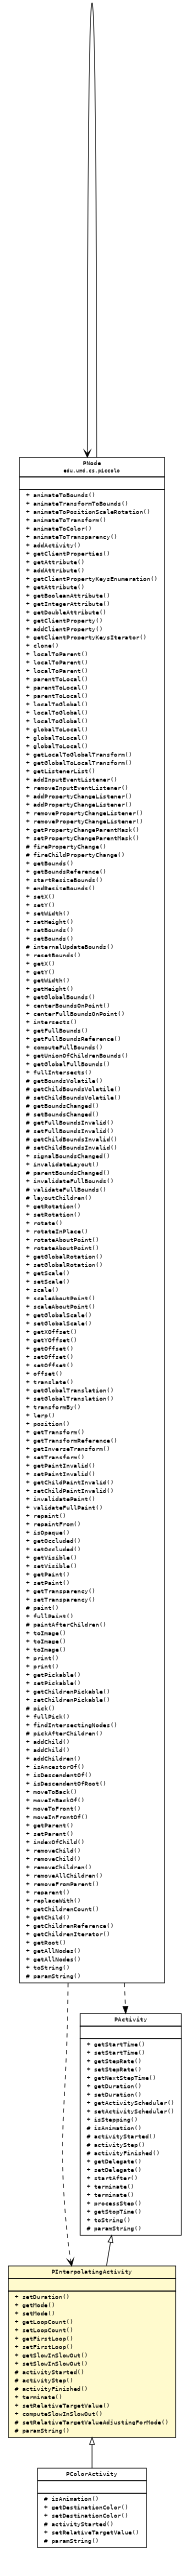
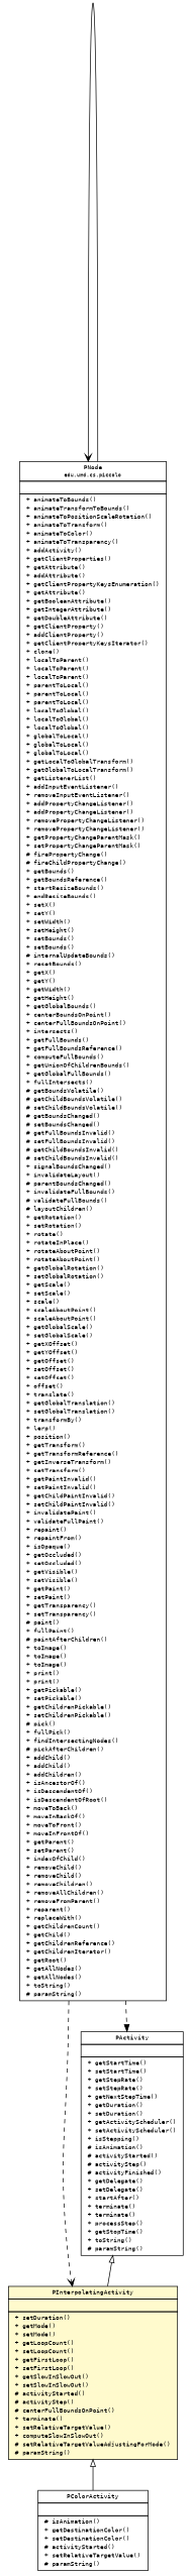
  digraph {
    fontname="DejaVu Sans Mono"
    node [fontcolor=black fontname="DejaVu Sans Mono" fontsize=9.0 shape=plaintext]
    edge [color=black fontcolor=black fontname="DejaVu Sans Mono" fontsize=10.0 headport=p labelfontname=Helvetica labelfontsize=10 tailport=p]
    n1 [label=<<table border="0" cellborder="1" cellspacing="0" cellpadding="2" port="p" href="../PNode.html"> 		<tr><td><table border="0" cellspacing="0" cellpadding="1"> 			<tr><td> PNode </td></tr> 			<tr><td><font point-size="7.0"> edu.umd.cs.piccolo </font></td></tr> 		</table></td></tr> 		<tr><td><table border="0" cellspacing="0" cellpadding="1"> 			<tr><td align="left">  </td></tr> 		</table></td></tr> 		<tr><td><table border="0" cellspacing="0" cellpadding="1"> 			<tr><td align="left"> + animateToBounds() </td></tr> 			<tr><td align="left"> + animateTransformToBounds() </td></tr> 			<tr><td align="left"> + animateToPositionScaleRotation() </td></tr> 			<tr><td align="left"> + animateToTransform() </td></tr> 			<tr><td align="left"> + animateToColor() </td></tr> 			<tr><td align="left"> + animateToTransparency() </td></tr> 			<tr><td align="left"> + addActivity() </td></tr> 			<tr><td align="left"> + getClientProperties() </td></tr> 			<tr><td align="left"> + getAttribute() </td></tr> 			<tr><td align="left"> + addAttribute() </td></tr> 			<tr><td align="left"> + getClientPropertyKeysEnumeration() </td></tr> 			<tr><td align="left"> + getAttribute() </td></tr> 			<tr><td align="left"> + getBooleanAttribute() </td></tr> 			<tr><td align="left"> + getIntegerAttribute() </td></tr> 			<tr><td align="left"> + getDoubleAttribute() </td></tr> 			<tr><td align="left"> + getClientProperty() </td></tr> 			<tr><td align="left"> + addClientProperty() </td></tr> 			<tr><td align="left"> + getClientPropertyKeysIterator() </td></tr> 			<tr><td align="left"> + clone() </td></tr> 			<tr><td align="left"> + localToParent() </td></tr> 			<tr><td align="left"> + localToParent() </td></tr> 			<tr><td align="left"> + localToParent() </td></tr> 			<tr><td align="left"> + parentToLocal() </td></tr> 			<tr><td align="left"> + parentToLocal() </td></tr> 			<tr><td align="left"> + parentToLocal() </td></tr> 			<tr><td align="left"> + localToGlobal() </td></tr> 			<tr><td align="left"> + localToGlobal() </td></tr> 			<tr><td align="left"> + localToGlobal() </td></tr> 			<tr><td align="left"> + globalToLocal() </td></tr> 			<tr><td align="left"> + globalToLocal() </td></tr> 			<tr><td align="left"> + globalToLocal() </td></tr> 			<tr><td align="left"> + getLocalToGlobalTransform() </td></tr> 			<tr><td align="left"> + getGlobalToLocalTransform() </td></tr> 			<tr><td align="left"> + getListenerList() </td></tr> 			<tr><td align="left"> + addInputEventListener() </td></tr> 			<tr><td align="left"> + removeInputEventListener() </td></tr> 			<tr><td align="left"> + addPropertyChangeListener() </td></tr> 			<tr><td align="left"> + addPropertyChangeListener() </td></tr> 			<tr><td align="left"> + removePropertyChangeListener() </td></tr> 			<tr><td align="left"> + removePropertyChangeListener() </td></tr> 			<tr><td align="left"> + getPropertyChangeParentMask() </td></tr> 			<tr><td align="left"> + setPropertyChangeParentMask() </td></tr> 			<tr><td align="left"> # firePropertyChange() </td></tr> 			<tr><td align="left"> # fireChildPropertyChange() </td></tr> 			<tr><td align="left"> + getBounds() </td></tr> 			<tr><td align="left"> + getBoundsReference() </td></tr> 			<tr><td align="left"> + startResizeBounds() </td></tr> 			<tr><td align="left"> + endResizeBounds() </td></tr> 			<tr><td align="left"> + setX() </td></tr> 			<tr><td align="left"> + setY() </td></tr> 			<tr><td align="left"> + setWidth() </td></tr> 			<tr><td align="left"> + setHeight() </td></tr> 			<tr><td align="left"> + setBounds() </td></tr> 			<tr><td align="left"> + setBounds() </td></tr> 			<tr><td align="left"> # internalUpdateBounds() </td></tr> 			<tr><td align="left"> + resetBounds() </td></tr> 			<tr><td align="left"> + getX() </td></tr> 			<tr><td align="left"> + getY() </td></tr> 			<tr><td align="left"> + getWidth() </td></tr> 			<tr><td align="left"> + getHeight() </td></tr> 			<tr><td align="left"> + getGlobalBounds() </td></tr> 			<tr><td align="left"> + centerBoundsOnPoint() </td></tr> 			<tr><td align="left"> + centerFullBoundsOnPoint() </td></tr> 			<tr><td align="left"> + intersects() </td></tr> 			<tr><td align="left"> + getFullBounds() </td></tr> 			<tr><td align="left"> + getFullBoundsReference() </td></tr> 			<tr><td align="left"> + computeFullBounds() </td></tr> 			<tr><td align="left"> + getUnionOfChildrenBounds() </td></tr> 			<tr><td align="left"> + getGlobalFullBounds() </td></tr> 			<tr><td align="left"> + fullIntersects() </td></tr> 			<tr><td align="left"> # getBoundsVolatile() </td></tr> 			<tr><td align="left"> # getChildBoundsVolatile() </td></tr> 			<tr><td align="left"> # setChildBoundsVolatile() </td></tr> 			<tr><td align="left"> # getBoundsChanged() </td></tr> 			<tr><td align="left"> # setBoundsChanged() </td></tr> 			<tr><td align="left"> # getFullBoundsInvalid() </td></tr> 			<tr><td align="left"> # setFullBoundsInvalid() </td></tr> 			<tr><td align="left"> # getChildBoundsInvalid() </td></tr> 			<tr><td align="left"> # setChildBoundsInvalid() </td></tr> 			<tr><td align="left"> + signalBoundsChanged() </td></tr> 			<tr><td align="left"> + invalidateLayout() </td></tr> 			<tr><td align="left"> # parentBoundsChanged() </td></tr> 			<tr><td align="left"> + invalidateFullBounds() </td></tr> 			<tr><td align="left"> # validateFullBounds() </td></tr> 			<tr><td align="left"> # layoutChildren() </td></tr> 			<tr><td align="left"> + getRotation() </td></tr> 			<tr><td align="left"> + setRotation() </td></tr> 			<tr><td align="left"> + rotate() </td></tr> 			<tr><td align="left"> + rotateInPlace() </td></tr> 			<tr><td align="left"> + rotateAboutPoint() </td></tr> 			<tr><td align="left"> + rotateAboutPoint() </td></tr> 			<tr><td align="left"> + getGlobalRotation() </td></tr> 			<tr><td align="left"> + setGlobalRotation() </td></tr> 			<tr><td align="left"> + getScale() </td></tr> 			<tr><td align="left"> + setScale() </td></tr> 			<tr><td align="left"> + scale() </td></tr> 			<tr><td align="left"> + scaleAboutPoint() </td></tr> 			<tr><td align="left"> + scaleAboutPoint() </td></tr> 			<tr><td align="left"> + getGlobalScale() </td></tr> 			<tr><td align="left"> + setGlobalScale() </td></tr> 			<tr><td align="left"> + getXOffset() </td></tr> 			<tr><td align="left"> + getYOffset() </td></tr> 			<tr><td align="left"> + getOffset() </td></tr> 			<tr><td align="left"> + setOffset() </td></tr> 			<tr><td align="left"> + setOffset() </td></tr> 			<tr><td align="left"> + offset() </td></tr> 			<tr><td align="left"> + translate() </td></tr> 			<tr><td align="left"> + getGlobalTranslation() </td></tr> 			<tr><td align="left"> + setGlobalTranslation() </td></tr> 			<tr><td align="left"> + transformBy() </td></tr> 			<tr><td align="left"> + lerp() </td></tr> 			<tr><td align="left"> + position() </td></tr> 			<tr><td align="left"> + getTransform() </td></tr> 			<tr><td align="left"> + getTransformReference() </td></tr> 			<tr><td align="left"> + getInverseTransform() </td></tr> 			<tr><td align="left"> + setTransform() </td></tr> 			<tr><td align="left"> + getPaintInvalid() </td></tr> 			<tr><td align="left"> + setPaintInvalid() </td></tr> 			<tr><td align="left"> + getChildPaintInvalid() </td></tr> 			<tr><td align="left"> + setChildPaintInvalid() </td></tr> 			<tr><td align="left"> + invalidatePaint() </td></tr> 			<tr><td align="left"> + validateFullPaint() </td></tr> 			<tr><td align="left"> + repaint() </td></tr> 			<tr><td align="left"> + repaintFrom() </td></tr> 			<tr><td align="left"> + isOpaque() </td></tr> 			<tr><td align="left"> + getOccluded() </td></tr> 			<tr><td align="left"> + setOccluded() </td></tr> 			<tr><td align="left"> + getVisible() </td></tr> 			<tr><td align="left"> + setVisible() </td></tr> 			<tr><td align="left"> + getPaint() </td></tr> 			<tr><td align="left"> + setPaint() </td></tr> 			<tr><td align="left"> + getTransparency() </td></tr> 			<tr><td align="left"> + setTransparency() </td></tr> 			<tr><td align="left"> # paint() </td></tr> 			<tr><td align="left"> + fullPaint() </td></tr> 			<tr><td align="left"> # paintAfterChildren() </td></tr> 			<tr><td align="left"> + toImage() </td></tr> 			<tr><td align="left"> + toImage() </td></tr> 			<tr><td align="left"> + toImage() </td></tr> 			<tr><td align="left"> + print() </td></tr> 			<tr><td align="left"> + print() </td></tr> 			<tr><td align="left"> + getPickable() </td></tr> 			<tr><td align="left"> + setPickable() </td></tr> 			<tr><td align="left"> + getChildrenPickable() </td></tr> 			<tr><td align="left"> + setChildrenPickable() </td></tr> 			<tr><td align="left"> # pick() </td></tr> 			<tr><td align="left"> + fullPick() </td></tr> 			<tr><td align="left"> + findIntersectingNodes() </td></tr> 			<tr><td align="left"> # pickAfterChildren() </td></tr> 			<tr><td align="left"> + addChild() </td></tr> 			<tr><td align="left"> + addChild() </td></tr> 			<tr><td align="left"> + addChildren() </td></tr> 			<tr><td align="left"> + isAncestorOf() </td></tr> 			<tr><td align="left"> + isDescendentOf() </td></tr> 			<tr><td align="left"> + isDescendentOfRoot() </td></tr> 			<tr><td align="left"> + moveToBack() </td></tr> 			<tr><td align="left"> + moveInBackOf() </td></tr> 			<tr><td align="left"> + moveToFront() </td></tr> 			<tr><td align="left"> + moveInFrontOf() </td></tr> 			<tr><td align="left"> + getParent() </td></tr> 			<tr><td align="left"> + setParent() </td></tr> 			<tr><td align="left"> + indexOfChild() </td></tr> 			<tr><td align="left"> + removeChild() </td></tr> 			<tr><td align="left"> + removeChild() </td></tr> 			<tr><td align="left"> + removeChildren() </td></tr> 			<tr><td align="left"> + removeAllChildren() </td></tr> 			<tr><td align="left"> + removeFromParent() </td></tr> 			<tr><td align="left"> + reparent() </td></tr> 			<tr><td align="left"> + replaceWith() </td></tr> 			<tr><td align="left"> + getChildrenCount() </td></tr> 			<tr><td align="left"> + getChild() </td></tr> 			<tr><td align="left"> + getChildrenReference() </td></tr> 			<tr><td align="left"> + getChildrenIterator() </td></tr> 			<tr><td align="left"> + getRoot() </td></tr> 			<tr><td align="left"> + getAllNodes() </td></tr> 			<tr><td align="left"> + getAllNodes() </td></tr> 			<tr><td align="left"> + toString() </td></tr> 			<tr><td align="left"> # paramString() </td></tr> 		</table></td></tr> 		</table>>]
-   n2 [label=<<table border="0" cellborder="1" cellspacing="0" cellpadding="2" port="p" bgcolor="lemonChiffon" href="./PInterpolatingActivity.html"> 		<tr><td><table border="0" cellspacing="0" cellpadding="1"> 			<tr><td> PInterpolatingActivity </td></tr> 		</table></td></tr> 		<tr><td><table border="0" cellspacing="0" cellpadding="1"> 			<tr><td align="left">  </td></tr> 		</table></td></tr> 		<tr><td><table border="0" cellspacing="0" cellpadding="1"> 			<tr><td align="left"> + setDuration() </td></tr> 			<tr><td align="left"> + getMode() </td></tr> 			<tr><td align="left"> + setMode() </td></tr> 			<tr><td align="left"> + getLoopCount() </td></tr> 			<tr><td align="left"> + setLoopCount() </td></tr> 			<tr><td align="left"> + getFirstLoop() </td></tr> 			<tr><td align="left"> + setFirstLoop() </td></tr> 			<tr><td align="left"> + getSlowInSlowOut() </td></tr> 			<tr><td align="left"> + setSlowInSlowOut() </td></tr> 			<tr><td align="left"> # activityStarted() </td></tr> 			<tr><td align="left"> # activityStep() </td></tr> 			<tr><td align="left"> # activityFinished() </td></tr> 			<tr><td align="left"> + terminate() </td></tr> 			<tr><td align="left"> + setRelativeTargetValue() </td></tr> 			<tr><td align="left"> + computeSlowInSlowOut() </td></tr> 			<tr><td align="left"> # setRelativeTargetValueAdjustingForMode() </td></tr> 			<tr><td align="left"> # paramString() </td></tr> 		</table></td></tr> 		</table>>]
+   n2 [label=<<table border="0" cellborder="1" cellspacing="0" cellpadding="2" port="p" bgcolor="lemonChiffon" href="./PInterpolatingActivity.html"> 		<tr><td><table border="0" cellspacing="0" cellpadding="1"> 			<tr><td> PInterpolatingActivity </td></tr> 		</table></td></tr> 		<tr><td><table border="0" cellspacing="0" cellpadding="1"> 			<tr><td align="left">  </td></tr> 		</table></td></tr> 		<tr><td><table border="0" cellspacing="0" cellpadding="1"> 			<tr><td align="left"> + setDuration() </td></tr> 			<tr><td align="left"> + getMode() </td></tr> 			<tr><td align="left"> + setMode() </td></tr> 			<tr><td align="left"> + getLoopCount() </td></tr> 			<tr><td align="left"> + setLoopCount() </td></tr> 			<tr><td align="left"> + getFirstLoop() </td></tr> 			<tr><td align="left"> + setFirstLoop() </td></tr> 			<tr><td align="left"> + getSlowInSlowOut() </td></tr> 			<tr><td align="left"> + setSlowInSlowOut() </td></tr> 			<tr><td align="left"> # activityStarted() </td></tr> 			<tr><td align="left"> # activityStep() </td></tr> 			<tr><td align="left"> # centerFullBoundsOnPoint() </td></tr> 			<tr><td align="left"> + terminate() </td></tr> 			<tr><td align="left"> + setRelativeTargetValue() </td></tr> 			<tr><td align="left"> + computeSlowInSlowOut() </td></tr> 			<tr><td align="left"> # setRelativeTargetValueAdjustingForMode() </td></tr> 			<tr><td align="left"> # paramString() </td></tr> 		</table></td></tr> 		</table>>]
    n3 [label=<<table border="0" cellborder="1" cellspacing="0" cellpadding="2" port="p" href="./PActivity.html"> 		<tr><td><table border="0" cellspacing="0" cellpadding="1"> 			<tr><td> PActivity </td></tr> 		</table></td></tr> 		<tr><td><table border="0" cellspacing="0" cellpadding="1"> 			<tr><td align="left">  </td></tr> 		</table></td></tr> 		<tr><td><table border="0" cellspacing="0" cellpadding="1"> 			<tr><td align="left"> + getStartTime() </td></tr> 			<tr><td align="left"> + setStartTime() </td></tr> 			<tr><td align="left"> + getStepRate() </td></tr> 			<tr><td align="left"> + setStepRate() </td></tr> 			<tr><td align="left"> + getNextStepTime() </td></tr> 			<tr><td align="left"> + getDuration() </td></tr> 			<tr><td align="left"> + setDuration() </td></tr> 			<tr><td align="left"> + getActivityScheduler() </td></tr> 			<tr><td align="left"> + setActivityScheduler() </td></tr> 			<tr><td align="left"> + isStepping() </td></tr> 			<tr><td align="left"> # isAnimation() </td></tr> 			<tr><td align="left"> # activityStarted() </td></tr> 			<tr><td align="left"> # activityStep() </td></tr> 			<tr><td align="left"> # activityFinished() </td></tr> 			<tr><td align="left"> + getDelegate() </td></tr> 			<tr><td align="left"> + setDelegate() </td></tr> 			<tr><td align="left"> + startAfter() </td></tr> 			<tr><td align="left"> + terminate() </td></tr> 			<tr><td align="left"> + terminate() </td></tr> 			<tr><td align="left"> + processStep() </td></tr> 			<tr><td align="left"> + getStopTime() </td></tr> 			<tr><td align="left"> + toString() </td></tr> 			<tr><td align="left"> # paramString() </td></tr> 		</table></td></tr> 		</table>>]
    n4 [label=<<table border="0" cellborder="1" cellspacing="0" cellpadding="2" port="p" href="./PColorActivity.html"> 		<tr><td><table border="0" cellspacing="0" cellpadding="1"> 			<tr><td> PColorActivity </td></tr> 		</table></td></tr> 		<tr><td><table border="0" cellspacing="0" cellpadding="1"> 			<tr><td align="left">  </td></tr> 		</table></td></tr> 		<tr><td><table border="0" cellspacing="0" cellpadding="1"> 			<tr><td align="left"> # isAnimation() </td></tr> 			<tr><td align="left"> + getDestinationColor() </td></tr> 			<tr><td align="left"> + setDestinationColor() </td></tr> 			<tr><td align="left"> # activityStarted() </td></tr> 			<tr><td align="left"> + setRelativeTargetValue() </td></tr> 			<tr><td align="left"> # paramString() </td></tr> 		</table></td></tr> 		</table>>]
    n1 -> n1 [arrowhead=open]
    n1 -> n2 [arrowhead=open style=dashed]
    n1 -> n3 [arrowhead=normal style=dashed]
    n2 -> n4 [arrowtail=empty dir=back fontsize=10 color="" fontcolor=""]
    n3 -> n2 [arrowtail=empty dir=back fontsize=10 color="" fontcolor=""]
  }
